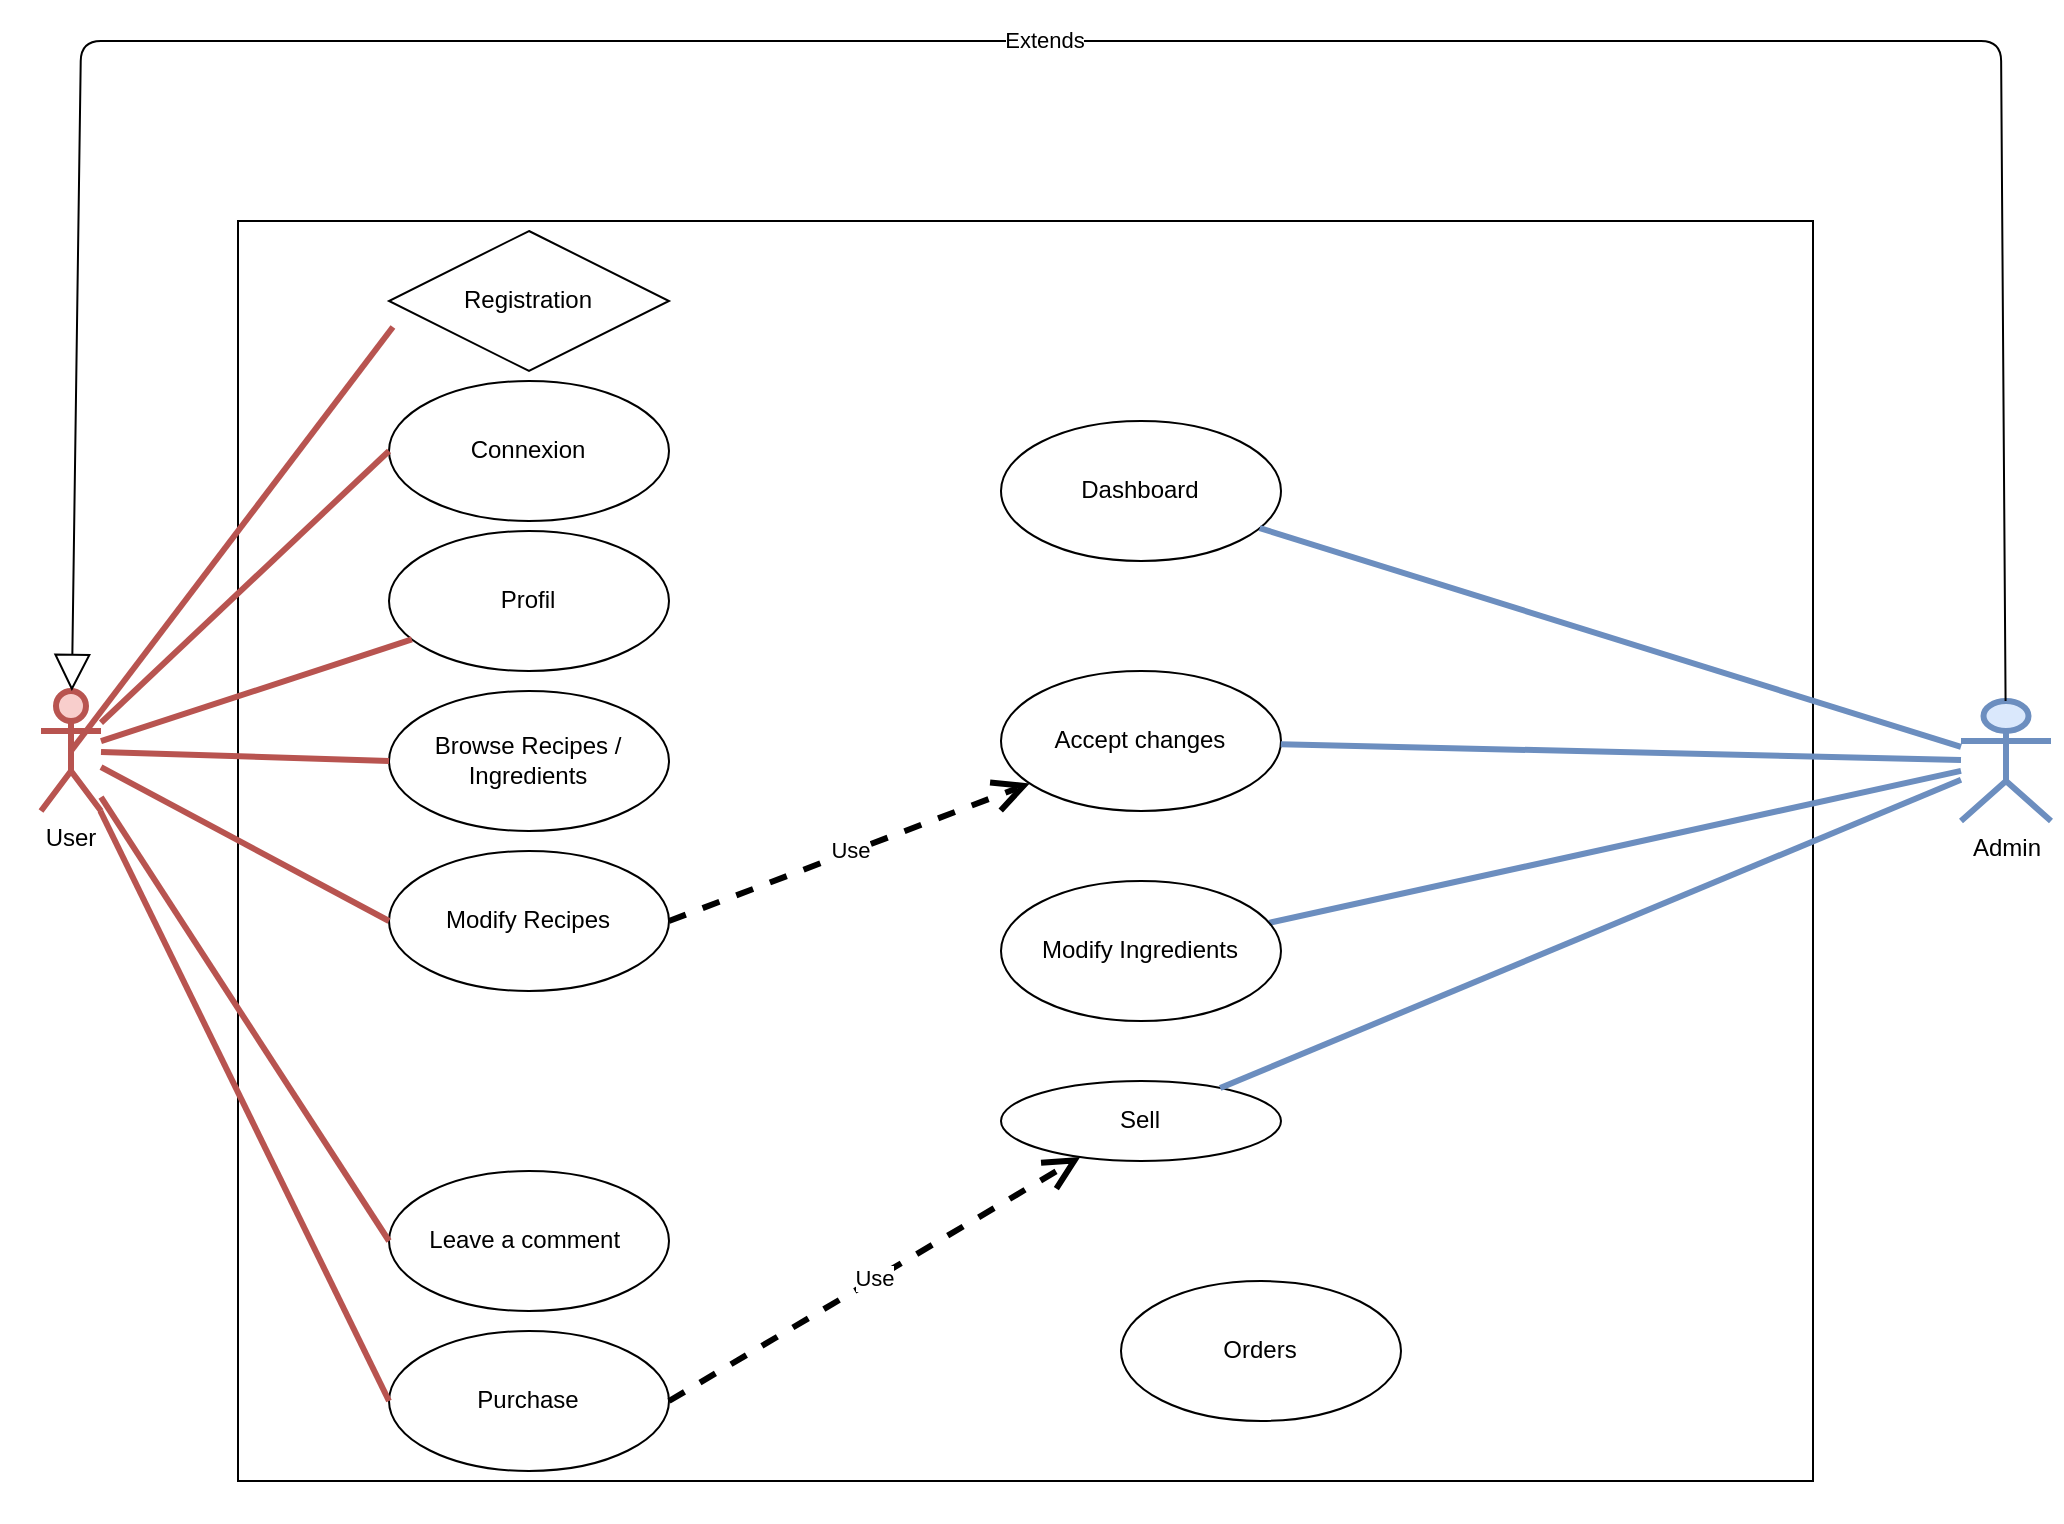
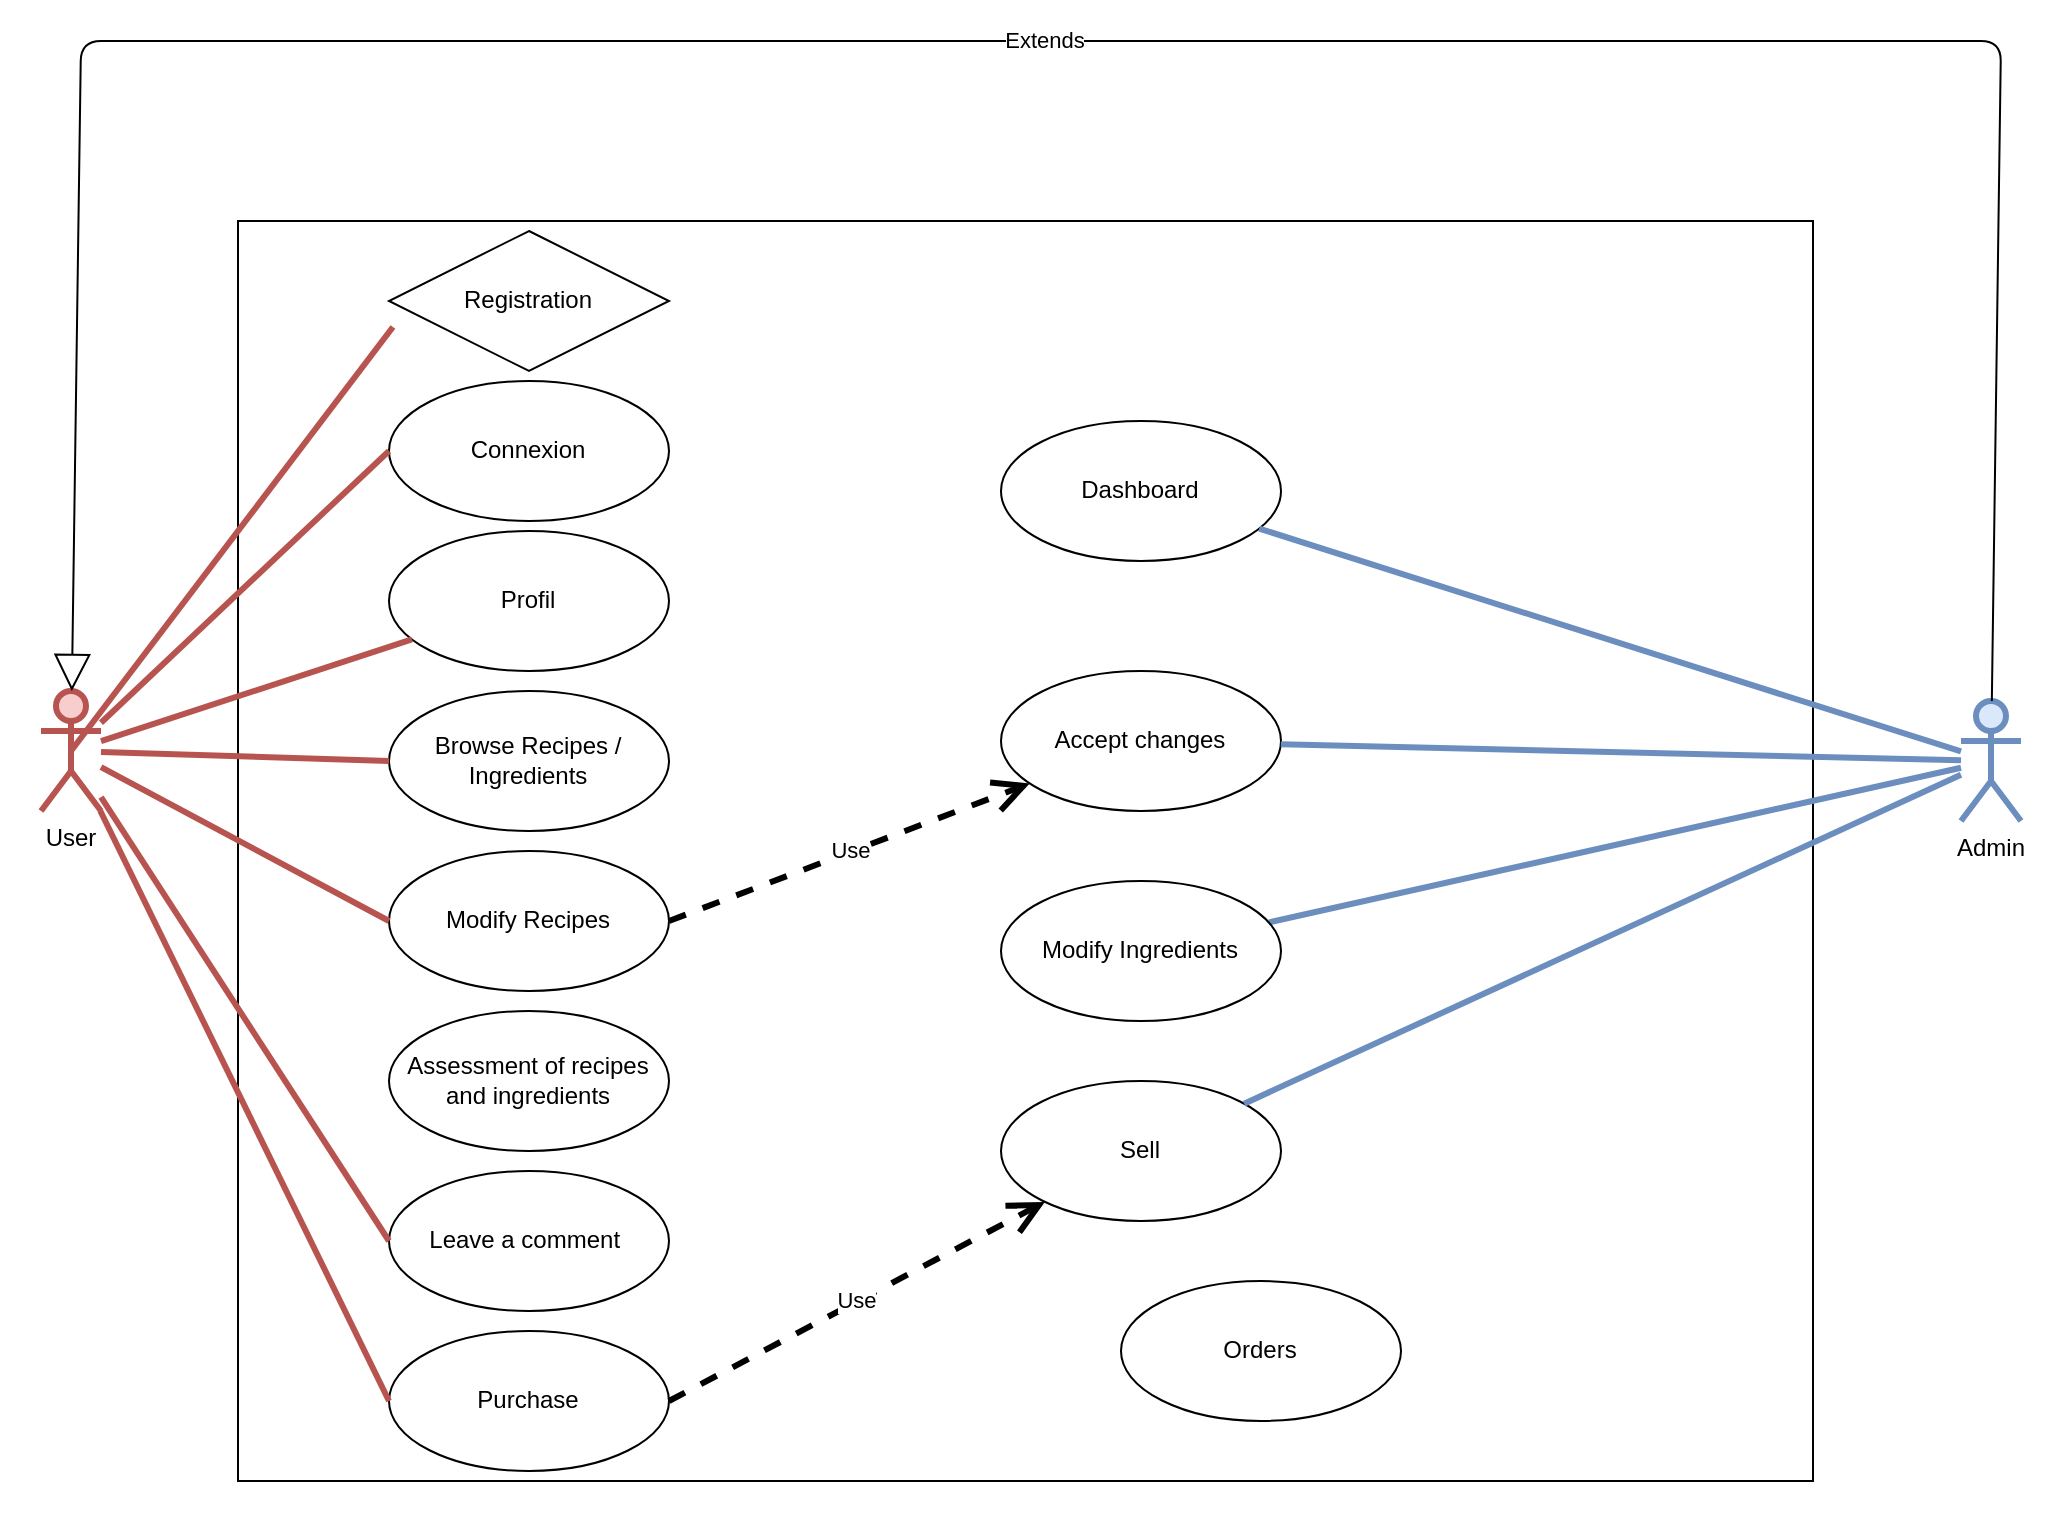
  <mxCell id="0" />
  <mxCell id="1" parent="0" />
  <mxCell id="2" value="" style="whiteSpace=wrap;html=1;fillColor=none;aspect=fixed;" parent="1" vertex="1"><mxGeometry x="118.5" y="110" width="787.5" height="630" as="geometry" /></mxCell>
  <mxCell id="3" value="User" style="shape=umlActor;verticalLabelPosition=bottom;verticalAlign=top;html=1;outlineConnect=0;fillColor=#f8cecc;strokeColor=#b85450;strokeWidth=3;" parent="1" vertex="1"><mxGeometry x="20" y="345" width="30" height="60" as="geometry" /></mxCell>
- <mxCell id="4" value="Admin" style="shape=umlActor;verticalLabelPosition=bottom;verticalAlign=top;html=1;outlineConnect=0;fillColor=#dae8fc;strokeColor=#6c8ebf;strokeWidth=3;" parent="1" vertex="1"><mxGeometry x="980" y="350" width="45" height="60" as="geometry" /></mxCell>
+ <mxCell id="4" value="Admin" style="shape=umlActor;verticalLabelPosition=bottom;verticalAlign=top;html=1;outlineConnect=0;fillColor=#dae8fc;strokeColor=#6c8ebf;strokeWidth=3;" parent="1" vertex="1"><mxGeometry x="980" y="350" width="30" height="60" as="geometry" /></mxCell>
  <mxCell id="5" value="Browse Recipes / Ingredients" style="ellipse;whiteSpace=wrap;html=1;fillColor=none;" parent="1" vertex="1"><mxGeometry x="194" y="345" width="140" height="70" as="geometry" /></mxCell>
  <mxCell id="6" value="Modify Recipes" style="ellipse;whiteSpace=wrap;html=1;fillColor=none;" parent="1" vertex="1"><mxGeometry x="194" y="425" width="140" height="70" as="geometry" /></mxCell>
  <mxCell id="7" value="Purchase" style="ellipse;whiteSpace=wrap;html=1;fillColor=none;" parent="1" vertex="1"><mxGeometry x="194" y="665" width="140" height="70" as="geometry" /></mxCell>
- <mxCell id="8" value="Sell" style="ellipse;whiteSpace=wrap;html=1;fillColor=none;" parent="1" vertex="1"><mxGeometry x="500" y="540" width="140" height="40" as="geometry" /></mxCell>
+ <mxCell id="8" value="Sell" style="ellipse;whiteSpace=wrap;html=1;fillColor=none;" parent="1" vertex="1"><mxGeometry x="500" y="540" width="140" height="70" as="geometry" /></mxCell>
  <mxCell id="9" value="" style="endArrow=none;html=1;entryX=0;entryY=0.5;entryDx=0;entryDy=0;fillColor=#f8cecc;strokeColor=#b85450;strokeWidth=3;" parent="1" source="3" target="5" edge="1"><mxGeometry width="50" height="50" relative="1" as="geometry"><mxPoint x="440" y="350" as="sourcePoint" /><mxPoint x="490" y="300" as="targetPoint" /></mxGeometry></mxCell>
  <mxCell id="10" value="" style="endArrow=none;html=1;fillColor=#f8cecc;strokeColor=#b85450;strokeWidth=3;entryX=0;entryY=0.5;entryDx=0;entryDy=0;" parent="1" source="3" target="6" edge="1"><mxGeometry width="50" height="50" relative="1" as="geometry"><mxPoint x="60" y="239.8" as="sourcePoint" /><mxPoint x="170" y="165" as="targetPoint" /></mxGeometry></mxCell>
  <mxCell id="11" value="" style="endArrow=none;html=1;fillColor=#f8cecc;strokeColor=#b85450;strokeWidth=3;entryX=0;entryY=0.5;entryDx=0;entryDy=0;" parent="1" source="3" target="7" edge="1"><mxGeometry width="50" height="50" relative="1" as="geometry"><mxPoint x="60" y="240" as="sourcePoint" /><mxPoint x="172.554" y="255.632" as="targetPoint" /></mxGeometry></mxCell>
  <mxCell id="12" value="" style="endArrow=none;html=1;fillColor=#dae8fc;strokeColor=#6c8ebf;strokeWidth=3;" parent="1" source="4" target="8" edge="1"><mxGeometry width="50" height="50" relative="1" as="geometry"><mxPoint x="100" y="510" as="sourcePoint" /><mxPoint x="230" y="375" as="targetPoint" /></mxGeometry></mxCell>
  <mxCell id="13" value="" style="endArrow=none;html=1;fillColor=#dae8fc;strokeColor=#6c8ebf;strokeWidth=3;" parent="1" source="4" target="17" edge="1"><mxGeometry width="50" height="50" relative="1" as="geometry"><mxPoint x="770" y="260" as="sourcePoint" /><mxPoint x="610" y="375" as="targetPoint" /></mxGeometry></mxCell>
  <mxCell id="14" value="Use" style="endArrow=open;endSize=12;dashed=1;html=1;strokeWidth=3;exitX=1;exitY=0.5;exitDx=0;exitDy=0;" parent="1" source="7" target="8" edge="1"><mxGeometry width="160" relative="1" as="geometry"><mxPoint x="380" y="320" as="sourcePoint" /><mxPoint x="540" y="320" as="targetPoint" /></mxGeometry></mxCell>
  <mxCell id="15" value="Accept changes" style="ellipse;whiteSpace=wrap;html=1;fillColor=none;" parent="1" vertex="1"><mxGeometry x="500" y="335" width="140" height="70" as="geometry" /></mxCell>
  <mxCell id="16" value="Use" style="endArrow=open;endSize=12;dashed=1;html=1;strokeWidth=3;exitX=1;exitY=0.5;exitDx=0;exitDy=0;" parent="1" source="6" target="15" edge="1"><mxGeometry width="160" relative="1" as="geometry"><mxPoint x="450" y="400" as="sourcePoint" /><mxPoint x="450" y="460" as="targetPoint" /></mxGeometry></mxCell>
  <mxCell id="17" value="Modify Ingredients" style="ellipse;whiteSpace=wrap;html=1;fillColor=none;" parent="1" vertex="1"><mxGeometry x="500" y="440" width="140" height="70" as="geometry" /></mxCell>
  <mxCell id="18" value="Extends" style="endArrow=block;endSize=16;endFill=0;html=1;" parent="1" source="4" target="3" edge="1"><mxGeometry width="160" relative="1" as="geometry"><mxPoint x="0" y="350" as="sourcePoint" /><mxPoint x="160" y="350" as="targetPoint" /><Array as="points"><mxPoint x="1000" y="20" /><mxPoint x="40" y="20" /></Array></mxGeometry></mxCell>
  <mxCell id="19" value="" style="endArrow=none;html=1;fillColor=#dae8fc;strokeColor=#6c8ebf;strokeWidth=3;" parent="1" source="4" target="15" edge="1"><mxGeometry width="50" height="50" relative="1" as="geometry"><mxPoint x="778.5" y="34.668" as="sourcePoint" /><mxPoint x="470.306" y="541.505" as="targetPoint" /></mxGeometry></mxCell>
+ <mxCell id="20" value="Assessment of recipes and ingredients " style="ellipse;whiteSpace=wrap;html=1;fillColor=none;" parent="1" vertex="1"><mxGeometry x="194" y="505" width="140" height="70" as="geometry" /></mxCell>
  <mxCell id="21" value="Dashboard" style="ellipse;whiteSpace=wrap;html=1;fillColor=none;" parent="1" vertex="1"><mxGeometry x="500" y="210" width="140" height="70" as="geometry" /></mxCell>
  <mxCell id="22" value="" style="endArrow=none;html=1;fillColor=#dae8fc;strokeColor=#6c8ebf;strokeWidth=3;" parent="1" source="4" target="21" edge="1"><mxGeometry width="50" height="50" relative="1" as="geometry"><mxPoint x="850" y="212.105" as="sourcePoint" /><mxPoint x="647.39" y="240.532" as="targetPoint" /></mxGeometry></mxCell>
  <mxCell id="23" value="Leave a comment&amp;nbsp;" style="ellipse;whiteSpace=wrap;html=1;fillColor=none;" parent="1" vertex="1"><mxGeometry x="194" y="585" width="140" height="70" as="geometry" /></mxCell>
  <mxCell id="24" value="" style="endArrow=none;html=1;fillColor=#f8cecc;strokeColor=#b85450;strokeWidth=3;entryX=0;entryY=0.5;entryDx=0;entryDy=0;" parent="1" source="3" target="23" edge="1"><mxGeometry width="50" height="50" relative="1" as="geometry"><mxPoint x="60" y="255.425" as="sourcePoint" /><mxPoint x="223.29" y="314.482" as="targetPoint" /></mxGeometry></mxCell>
  <mxCell id="25" value="Connexion" style="ellipse;whiteSpace=wrap;html=1;fillColor=none;" parent="1" vertex="1"><mxGeometry x="194" y="190" width="140" height="70" as="geometry" /></mxCell>
  <mxCell id="26" value="" style="endArrow=none;html=1;entryX=0;entryY=0.5;entryDx=0;entryDy=0;fillColor=#f8cecc;strokeColor=#b85450;strokeWidth=3;" parent="1" source="3" target="25" edge="1"><mxGeometry width="50" height="50" relative="1" as="geometry"><mxPoint x="60" y="249.091" as="sourcePoint" /><mxPoint x="210" y="240" as="targetPoint" /></mxGeometry></mxCell>
  <mxCell id="27" value="Profil" style="ellipse;whiteSpace=wrap;html=1;fillColor=none;" parent="1" vertex="1"><mxGeometry x="194" y="265" width="140" height="70" as="geometry" /></mxCell>
  <mxCell id="28" value="" style="endArrow=none;html=1;fillColor=#f8cecc;strokeColor=#b85450;strokeWidth=3;" parent="1" source="3" target="27" edge="1"><mxGeometry width="50" height="50" relative="1" as="geometry"><mxPoint x="60" y="245.79" as="sourcePoint" /><mxPoint x="383.5" y="155" as="targetPoint" /></mxGeometry></mxCell>
  <mxCell id="29" value="Registration" style="rhombus;whiteSpace=wrap;html=1;fillColor=none;" parent="1" vertex="1"><mxGeometry x="194" y="115" width="140" height="70" as="geometry" /></mxCell>
  <mxCell id="30" value="" style="endArrow=none;html=1;fillColor=#f8cecc;strokeColor=#b85450;strokeWidth=3;exitX=0.5;exitY=0.5;exitDx=0;exitDy=0;exitPerimeter=0;entryX=0.014;entryY=0.686;entryDx=0;entryDy=0;entryPerimeter=0;" parent="1" source="3" target="29" edge="1"><mxGeometry width="50" height="50" relative="1" as="geometry"><mxPoint x="60" y="248.714" as="sourcePoint" /><mxPoint x="220" y="235" as="targetPoint" /></mxGeometry></mxCell>
  <mxCell id="31" value="Orders" style="ellipse;whiteSpace=wrap;html=1;fillColor=none;" parent="1" vertex="1"><mxGeometry x="560" y="640" width="140" height="70" as="geometry" /></mxCell>
